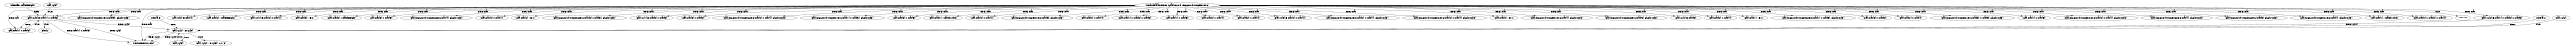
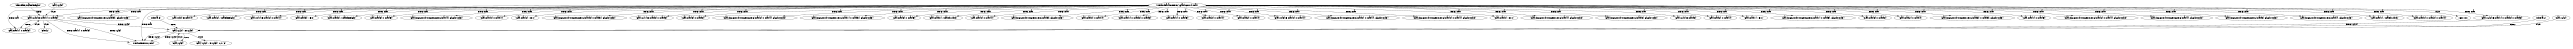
  digraph {
    n1 [label="(Call,vy[3] = mat[1] + mat[5])"]
    n2 [label="(Call,vy[2] <= vy[3])"]
    n3 [label="(Block,)"]
    n4 [label="(MethodReturn,void)"]
    n5 [label="(Call,mat[1] + mat[5])"]
    n6 [label="(Call,(vy[2] <= vy[3]) ? 2 : 3)"]
    n7 [label="(Call,vy[3])"]
-   n8 [label="(MethodParameterIn,SplashCoord *imgCoordMungeLowerC)"]
+   n8 [label="(MethodParameterIn,SplashCoord *mat)"]
    n9 [label="(Call,imgCoordMungeLowerC(mat[5], glyphMode))"]
    n10 [label="(Call,vx[0] = mat[4])"]
    n11 [label="(Call,mat[2] / scaledHeight)"]
    n12 [label="(Call,vx[1] = mat[2] + mat[4])"]
    n13 [label="(Call,mat[3] >= 0)"]
    n14 [label="(Call,mat[3] / scaledHeight)"]
    n15 [label="(Call,mat[3] + mat[5])"]
    n16 [label="(Call,imgCoordMungeUpperC(mat[4], glyphMode))"]
    n17 [label="(Call,mat[0] + mat[4])"]
    n18 [label="(Call,mat[2] >= 0)"]
    n19 [label="(Call,imgCoordMungeUpperC(mat[3] + mat[5], glyphMode))"]
    n20 [label="(Call,vy[1] = mat[3] + mat[5])"]
    n21 [label="(Call,mat[3] + mat[5])"]
    n22 [label="(Call,imgCoordMungeUpperC(mat[2] + mat[4], glyphMode))"]
    n23 [label="(Call,imgCoordMungeLowerC(mat[1] + mat[5], glyphMode))"]
    n24 [label="(Call,mat[3] + mat[5])"]
    n25 [label="(Call,mat[0] / scaledWidth)"]
    n26 [label="(Call,mat[0] + mat[4])"]
    n27 [label="(Call,imgCoordMungeLowerC(mat[5], glyphMode))"]
    n28 [label="(Call,mat[0] + mat[4])"]
    n29 [label="(Call,mat[1] + mat[3] + mat[5])"]
    n30 [label="(Call,mat[1] + mat[5])"]
    n31 [label="(Call,mat[2] + mat[4])"]
    n32 [label="(Call,mat[2] + mat[4])"]
    n33 [label="(Call,vx[3] = mat[0] + mat[4])"]
    n34 [label="(Call,imgCoordMungeUpperC(mat[0] + mat[4], glyphMode))"]
    n35 [label="(Call,imgCoordMungeLowerC(mat[0] + mat[4], glyphMode))"]
    n36 [label="(Call,mat[0] >= 0)"]
    n37 [label="(Call,imgCoordMungeLowerC(mat[4], glyphMode))"]
    n38 [label="(Call,imgCoordMungeUpperC(mat[5], glyphMode))"]
    n39 [label="(Call,vy[0] = mat[5])"]
    n40 [label="(Call,mat[2] + mat[4])"]
    n41 [label="(Call,vy[2] = mat[1] + mat[3] + mat[5])"]
    n42 [label="(Call,mat[1] >= 0)"]
    n43 [label="(Call,imgCoordMungeUpperC(mat[1] + mat[5], glyphMode))"]
    n44 [label="(Call,mat[3] + mat[5])"]
    n45 [label="(Call,mat[2] + mat[4])"]
    n46 [label="(Call,imgCoordMungeLowerC(mat[3] + mat[5], glyphMode))"]
    n47 [label="(Call,mat[1] + mat[5])"]
    n48 [label="(Call,imgCoordMungeLowerC(mat[2] + mat[4], glyphMode))"]
    n49 [label="(Call,imgCoordMungeUpperC(mat[4], glyphMode))"]
    n50 [label="(Call,imgCoordMungeUpperC(mat[5], glyphMode))"]
    n51 [label="(Call,imgCoordMungeLowerC(mat[4], glyphMode))"]
    n52 [label="(Call,mat[1] / scaledWidth)"]
    n53 [label="(Call,mat[0] + mat[2] + mat[4])"]
-   1000100
+   1000100 [label=1600100]
    n55 [label="(Literal,2)"]
    n56 [label="(Call,vy[2])"]
    n57 [label="(Literal,3)"]
    n58 [label="(Identifier,scaledHeight)"]
    n59 [label="(Call,vy[3])"]
    n1 -> n2 [label="DDG: vy[3]"]
    n1 -> n3 [label="AST: "]
    n1 -> n4 [label="DDG: mat[1] + mat[5]"]
    n1 -> n4 [label="DDG: vy[3]"]
    n1 -> n5 [label="CFG: "]
    n2 -> n4 [label="DDG: vy[2]"]
    n2 -> n4 [label="DDG: vy[3]"]
    n2 -> n6 [label="AST: "]
    n2 -> n7 [label="CFG: "]
    n5 -> n1 [label="AST: "]
    n7 -> n2 [label="AST: "]
    n8 -> n1 [label="DDG: mat"]
    n8 -> n4 [label="DDG: mat"]
    n8 -> n5 [label="DDG: mat"]
    n8 -> n9 [label="DDG: mat"]
    n8 -> n10 [label="DDG: mat"]
    n8 -> n11 [label="DDG: mat"]
    n8 -> n12 [label="DDG: mat"]
    n8 -> n13 [label="DDG: mat"]
    n8 -> n14 [label="DDG: mat"]
    n8 -> n15 [label="DDG: mat"]
    n8 -> n16 [label="DDG: mat"]
    n8 -> n17 [label="DDG: mat"]
    n8 -> n18 [label="DDG: mat"]
    n8 -> n19 [label="DDG: mat"]
    n8 -> n20 [label="DDG: mat"]
    n8 -> n21 [label="DDG: mat"]
    n8 -> n22 [label="DDG: mat"]
    n8 -> n23 [label="DDG: mat"]
    n8 -> n24 [label="DDG: mat"]
    n8 -> n25 [label="DDG: mat"]
    n8 -> n26 [label="DDG: mat"]
    n8 -> n27 [label="DDG: mat"]
    n8 -> n28 [label="DDG: mat"]
    n8 -> n29 [label="DDG: mat"]
    n8 -> n30 [label="DDG: mat"]
    n8 -> n31 [label="DDG: mat"]
    n8 -> n32 [label="DDG: mat"]
    n8 -> n33 [label="DDG: mat"]
    n8 -> n34 [label="DDG: mat"]
    n8 -> n35 [label="DDG: mat"]
    n8 -> n36 [label="DDG: mat"]
    n8 -> n37 [label="DDG: mat"]
    n8 -> n38 [label="DDG: mat"]
    n8 -> n39 [label="DDG: mat"]
    n8 -> n40 [label="DDG: mat"]
    n8 -> n41 [label="DDG: mat"]
    n8 -> n42 [label="DDG: mat"]
    n8 -> n43 [label="DDG: mat"]
    n8 -> n44 [label="DDG: mat"]
    n8 -> n45 [label="DDG: mat"]
    n8 -> n46 [label="DDG: mat"]
    n8 -> n47 [label="DDG: mat"]
    n8 -> n48 [label="DDG: mat"]
    n8 -> n49 [label="DDG: mat"]
    n8 -> n50 [label="DDG: mat"]
    n8 -> n51 [label="DDG: mat"]
    n8 -> n52 [label="DDG: mat"]
    n8 -> n53 [label="DDG: mat"]
    n8 -> 1000100 [label="AST: "]
    n41 -> n2 [label="DDG: vy[2]"]
    n55 -> n2 [label="CFG: "]
    n56 -> n2 [label="AST: "]
    n57 -> n2 [label="CFG: "]
    n58 -> n1 [label="CFG: "]
    n59 -> n1 [label="AST: "]
  }
